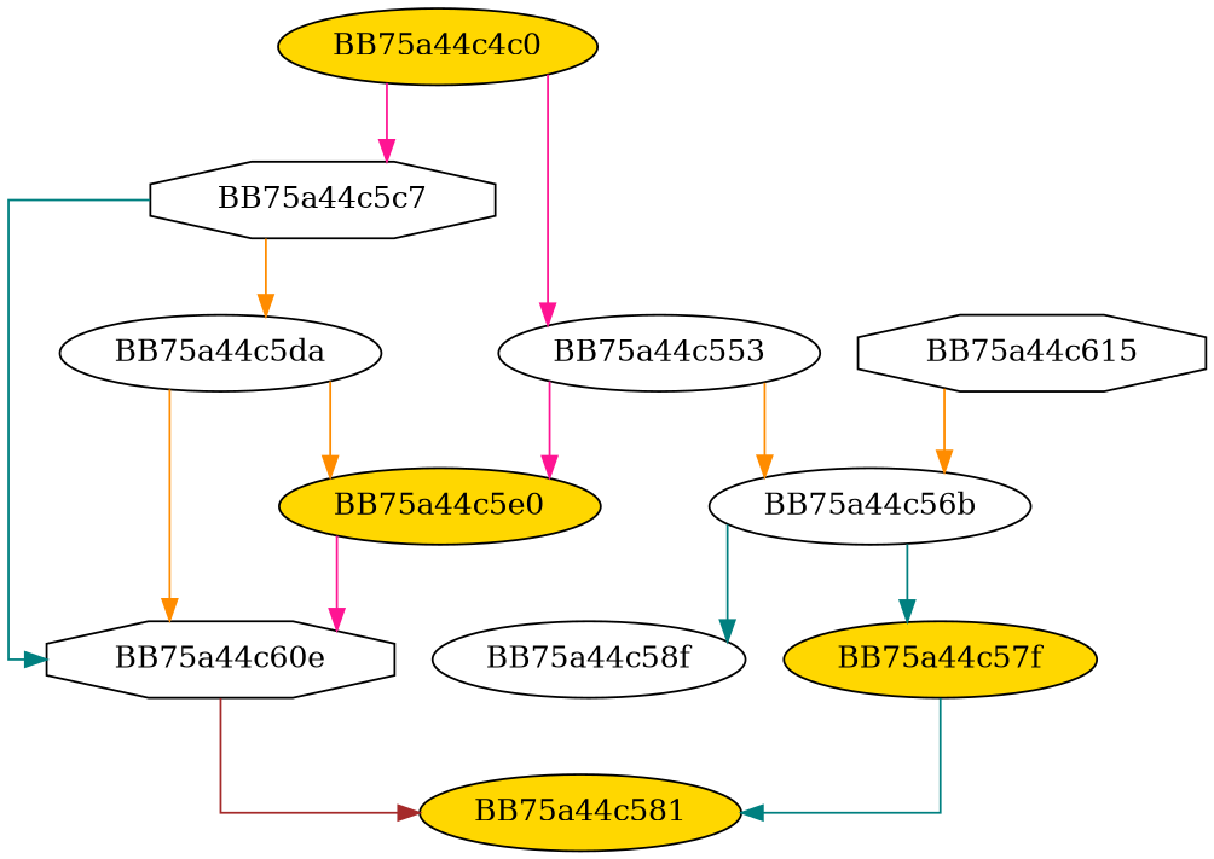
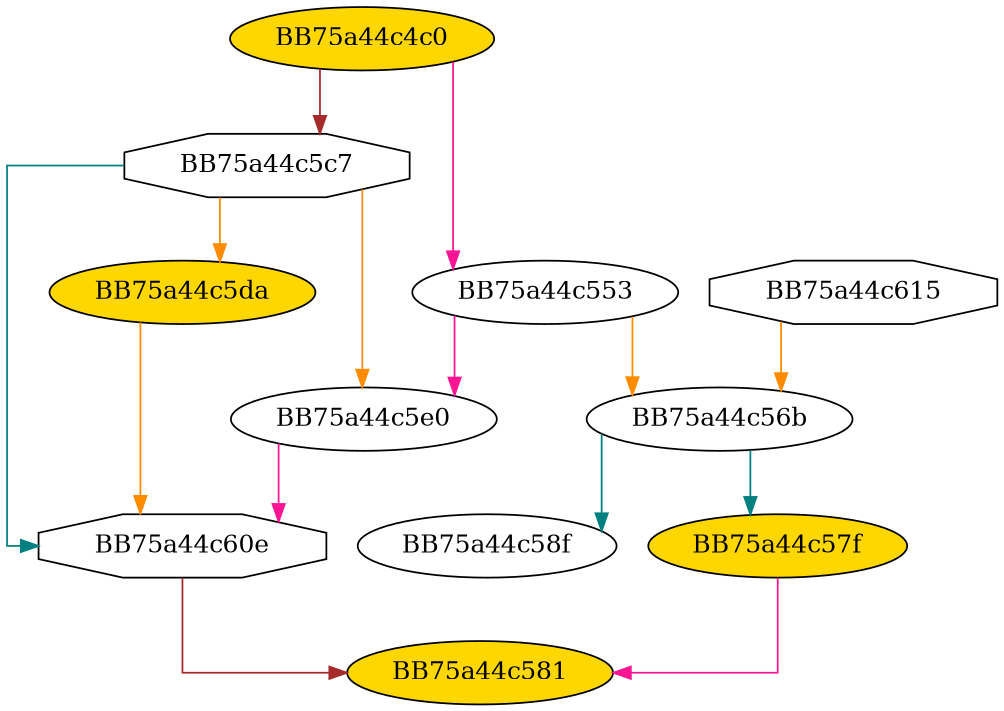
  digraph {
    splines=ortho
    node [fillcolor=white shape=ellipse style=filled]
    edge [color=darkorange]
    BB75a44c4c0 [fillcolor=gold]
    BB75a44c5c7 [shape=octagon]
    BB75a44c553
    BB75a44c60e [shape=octagon]
-   BB75a44c5da
+   BB75a44c5da [fillcolor=gold]
    BB75a44c56b
-   BB75a44c5e0 [fillcolor=gold]
+   BB75a44c5e0
    BB75a44c581 [fillcolor=gold]
    BB75a44c615 [shape=octagon]
    BB75a44c58f
    BB75a44c57f [fillcolor=gold]
-   BB75a44c4c0 -> BB75a44c5c7 [color=deeppink]
+   BB75a44c4c0 -> BB75a44c5c7 [color=brown]
    BB75a44c4c0 -> BB75a44c553 [color=deeppink]
    BB75a44c5c7 -> BB75a44c60e [color=teal]
    BB75a44c5c7 -> BB75a44c5da
    BB75a44c553 -> BB75a44c56b
    BB75a44c553 -> BB75a44c5e0 [color=deeppink]
    BB75a44c60e -> BB75a44c581 [color=brown]
    BB75a44c5da -> BB75a44c60e
-   BB75a44c5da -> BB75a44c5e0
+   BB75a44c5c7 -> BB75a44c5e0
    BB75a44c56b -> BB75a44c58f [color=teal]
    BB75a44c56b -> BB75a44c57f [color=teal]
    BB75a44c5e0 -> BB75a44c60e [color=deeppink]
    BB75a44c615 -> BB75a44c56b
-   BB75a44c57f -> BB75a44c581 [color=teal]
+   BB75a44c57f -> BB75a44c581 [color=deeppink]
  }
